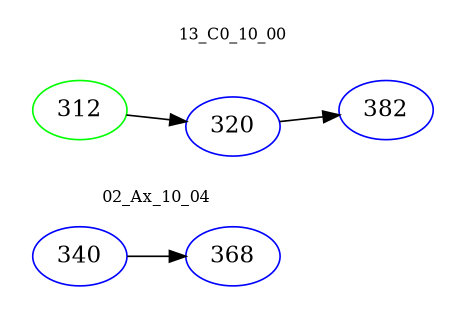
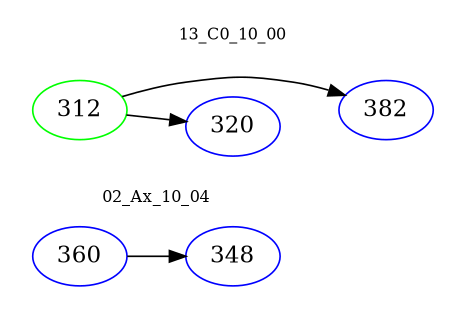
  digraph {
    rankdir=LR
    node [color=blue]
    edge [color=black]
-   n1 [label=340]
-   n2 [label=368]
+   n1 [label=360]
+   n2 [label=348]
    n3 [color=green label=312]
    n4 [label=320]
    n5 [label=382]
    subgraph cluster_1 {
      color=white
      fontsize=10
      label="02_Ax_10_04"
      n1
      n2
    }
    subgraph cluster_2 {
      color=white
      fontsize=10
      label="13_C0_10_00"
      n3
      n4
      n5
    }
    n1 -> n2
    n3 -> n4
-   n4 -> n5
+   n3 -> n5
  }
